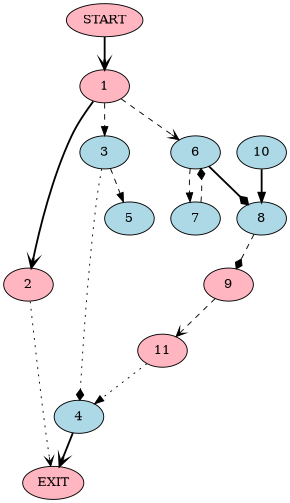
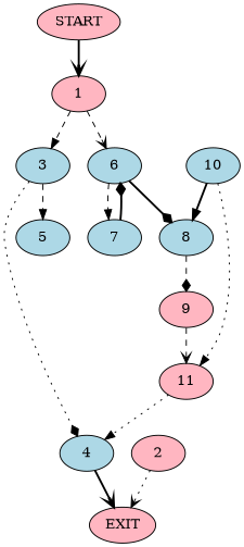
  digraph {
    node [fillcolor=lightblue style=filled]
    edge [arrowhead=vee style=bold]
    n1 [fillcolor=lightpink label=START]
    1 [fillcolor=lightpink]
    2 [fillcolor=lightpink]
    3
    6
    n6 [fillcolor=lightpink label=EXIT]
    4
    5
    7
    8
    9 [fillcolor=lightpink]
    11 [fillcolor=lightpink]
    10
    n1 -> 1
-   1 -> 2
    1 -> 3 [arrowhead=normal style=dashed]
    1 -> 6 [style=dashed]
    2 -> n6 [style=dotted]
    3 -> 4 [arrowhead=diamond style=dotted]
    3 -> 5 [arrowhead=normal style=dashed]
    6 -> 7 [arrowhead=normal style=dashed]
    6 -> 8 [arrowhead=diamond]
    4 -> n6
-   7 -> 6 [arrowhead=diamond style=dashed]
+   7 -> 6 [arrowhead=diamond]
    8 -> 9 [arrowhead=diamond style=dashed]
    9 -> 11 [style=dashed]
    11 -> 4 [arrowhead=normal style=dotted]
    10 -> 8 [arrowhead=normal]
+   10 -> 11 [arrowhead=normal style=dotted]
  }
